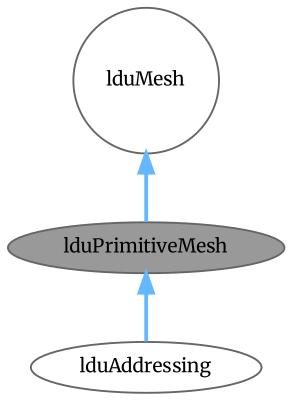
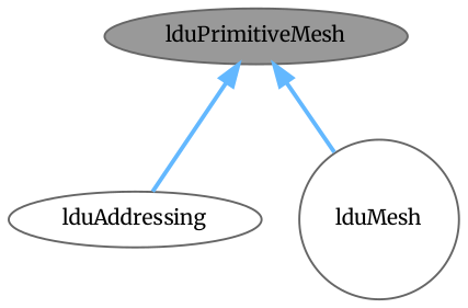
  digraph {
    fontname=Merriweather
    node [color=gray40 fillcolor=white fontname=Merriweather fontsize=10 shape=ellipse style=filled]
    edge [color=steelblue1 dir=back fontname=Merriweather fontsize=10 labelfontname=Helvetica labelfontsize=10 style=bold]
    n1 [fillcolor=grey60 fontcolor=black height=0.2 label=lduPrimitiveMesh width=0.4]
    n2 [height=0.2 label=lduAddressing width=0.4]
    n3 [height=0.2 label=lduMesh shape=circle width=0.4]
    n1 -> n2
-   n3 -> n1
+   n1 -> n3
  }
